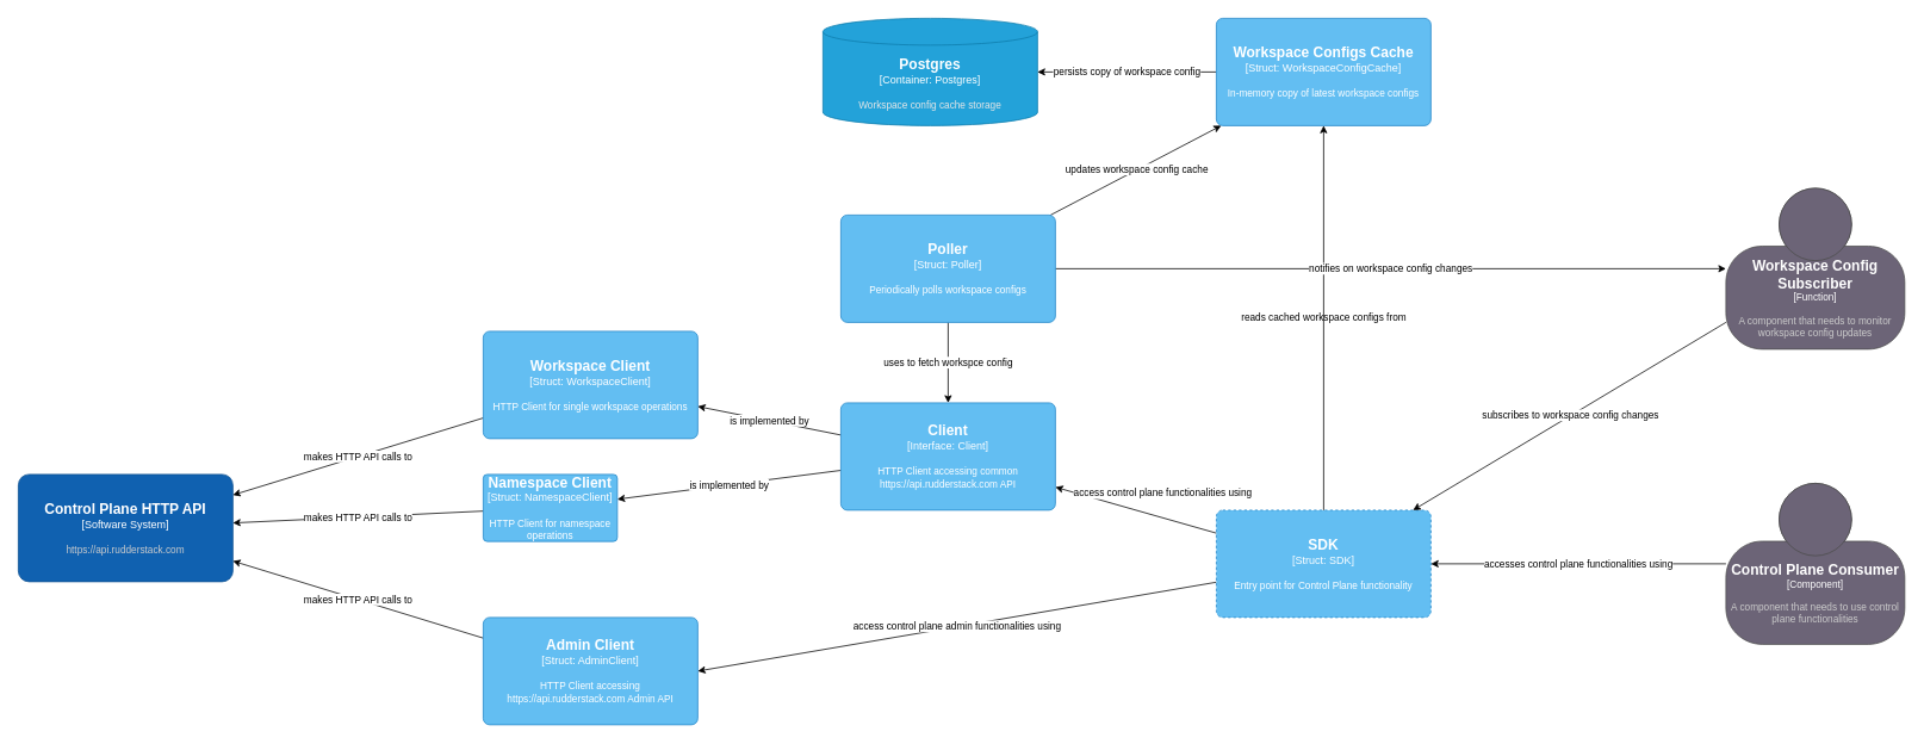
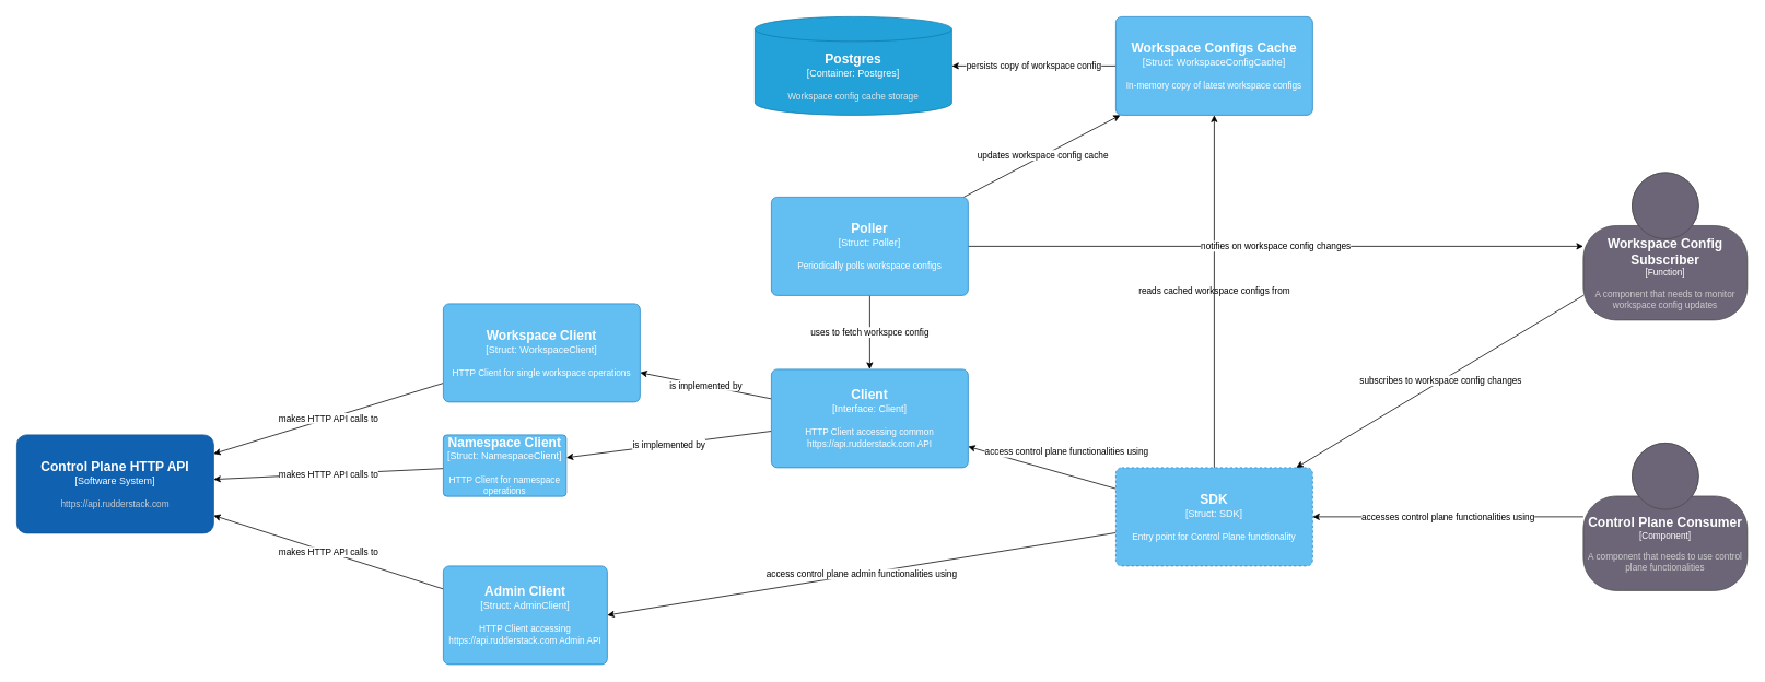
  <mxCell id="0" />
  <mxCell id="1" parent="0" />
  <mxCell id="2" value="access control plane admin functionalities using" style="edgeStyle=none;html=1;entryX=1;entryY=0.5;entryDx=0;entryDy=0;entryPerimeter=0;strokeColor=#000000;fontColor=#000000;labelBackgroundColor=#FFFFFF;" edge="1" parent="1" source="5" target="14"><mxGeometry relative="1" as="geometry" /></mxCell>
  <mxCell id="3" value="access control plane functionalities using" style="edgeStyle=none;html=1;strokeColor=#000000;fontColor=#000000;labelBackgroundColor=#FFFFFF;" edge="1" parent="1" source="5" target="8"><mxGeometry x="-0.249" y="-27" relative="1" as="geometry"><mxPoint as="offset" /></mxGeometry></mxCell>
  <mxCell id="4" value="reads cached workspace configs from" style="edgeStyle=none;html=1;strokeColor=#000000;fontColor=#000000;labelBackgroundColor=none;" edge="1" parent="1" source="5" target="22"><mxGeometry relative="1" as="geometry" /></mxCell>
  <mxCell id="5" value="&lt;font style=&quot;font-size: 16px&quot;&gt;&lt;b&gt;SDK&lt;/b&gt;&lt;/font&gt;&lt;div&gt;[Struct: SDK]&lt;/div&gt;&lt;br&gt;&lt;div&gt;&lt;font style=&quot;font-size: 11px&quot;&gt;Entry point for Control Plane functionality&lt;/font&gt;&lt;/div&gt;" style="rounded=1;whiteSpace=wrap;html=1;labelBackgroundColor=none;fillColor=#63BEF2;fontColor=#ffffff;align=center;arcSize=6;strokeColor=#2086C9;metaEdit=1;resizable=0;points=[[0.25,0,0],[0.5,0,0],[0.75,0,0],[1,0.25,0],[1,0.5,0],[1,0.75,0],[0.75,1,0],[0.5,1,0],[0.25,1,0],[0,0.75,0],[0,0.5,0],[0,0.25,0]];dashed=1;" vertex="1" parent="1"><mxGeometry x="1360" y="570" width="240" height="120" as="geometry" /></mxCell>
  <mxCell id="6" value="is implemented by" style="edgeStyle=none;html=1;strokeColor=#000000;fontColor=#000000;labelBackgroundColor=#FFFFFF;" edge="1" parent="1" source="8" target="12"><mxGeometry relative="1" as="geometry" /></mxCell>
  <mxCell id="7" value="is implemented by" style="edgeStyle=none;html=1;strokeColor=#000000;fontColor=#000000;labelBackgroundColor=#FFFFFF;" edge="1" parent="1" source="8" target="10"><mxGeometry relative="1" as="geometry" /></mxCell>
  <mxCell id="8" value="&lt;font style=&quot;font-size: 16px&quot;&gt;&lt;b&gt;Client&lt;/b&gt;&lt;/font&gt;&lt;div&gt;[Interface: Client]&lt;/div&gt;&lt;br&gt;&lt;div&gt;&lt;font style=&quot;font-size: 11px&quot;&gt;HTTP Client accessing common https://api.rudderstack.com API&lt;/font&gt;&lt;/div&gt;" style="rounded=1;whiteSpace=wrap;html=1;labelBackgroundColor=none;fillColor=#63BEF2;fontColor=#ffffff;align=center;arcSize=6;strokeColor=#2086C9;metaEdit=1;resizable=0;points=[[0.25,0,0],[0.5,0,0],[0.75,0,0],[1,0.25,0],[1,0.5,0],[1,0.75,0],[0.75,1,0],[0.5,1,0],[0.25,1,0],[0,0.75,0],[0,0.5,0],[0,0.25,0]];" vertex="1" parent="1"><mxGeometry x="940" y="450" width="240" height="120" as="geometry" /></mxCell>
  <mxCell id="9" value="makes HTTP API calls to" style="edgeStyle=none;html=1;strokeColor=#000000;labelBackgroundColor=#FFFFFF;fontColor=#000000;" edge="1" parent="1" source="10" target="15"><mxGeometry x="0.003" relative="1" as="geometry"><mxPoint as="offset" /></mxGeometry></mxCell>
  <mxCell id="10" value="&lt;font style=&quot;font-size: 16px&quot;&gt;&lt;b&gt;Workspace Client&lt;/b&gt;&lt;/font&gt;&lt;div&gt;[Struct: WorkspaceClient]&lt;/div&gt;&lt;br&gt;&lt;div&gt;&lt;font style=&quot;font-size: 11px&quot;&gt;HTTP Client for single workspace operations&lt;/font&gt;&lt;/div&gt;" style="rounded=1;whiteSpace=wrap;html=1;labelBackgroundColor=none;fillColor=#63BEF2;fontColor=#ffffff;align=center;arcSize=6;strokeColor=#2086C9;metaEdit=1;resizable=0;points=[[0.25,0,0],[0.5,0,0],[0.75,0,0],[1,0.25,0],[1,0.5,0],[1,0.75,0],[0.75,1,0],[0.5,1,0],[0.25,1,0],[0,0.75,0],[0,0.5,0],[0,0.25,0]];" vertex="1" parent="1"><mxGeometry x="540" y="370" width="240" height="120" as="geometry" /></mxCell>
  <mxCell id="11" value="makes HTTP API calls to" style="edgeStyle=none;html=1;strokeColor=#000000;labelBackgroundColor=#FFFFFF;fontColor=#000000;" edge="1" parent="1" source="12" target="15"><mxGeometry relative="1" as="geometry" /></mxCell>
  <mxCell id="12" value="&lt;font style=&quot;font-size: 16px&quot;&gt;&lt;b&gt;Namespace Client&lt;/b&gt;&lt;/font&gt;&lt;div&gt;[Struct: NamespaceClient]&lt;/div&gt;&lt;br&gt;&lt;div&gt;&lt;font style=&quot;font-size: 11px&quot;&gt;HTTP Client for namespace operations&lt;/font&gt;&lt;/div&gt;" style="rounded=1;whiteSpace=wrap;html=1;labelBackgroundColor=none;fillColor=#63BEF2;fontColor=#ffffff;align=center;arcSize=6;strokeColor=#2086C9;metaEdit=1;resizable=0;points=[[0.25,0,0],[0.5,0,0],[0.75,0,0],[1,0.25,0],[1,0.5,0],[1,0.75,0],[0.75,1,0],[0.5,1,0],[0.25,1,0],[0,0.75,0],[0,0.5,0],[0,0.25,0]];" vertex="1" parent="1"><mxGeometry x="540" y="530" width="150" height="75" as="geometry" /></mxCell>
  <mxCell id="13" value="makes HTTP API calls to" style="edgeStyle=none;html=1;strokeColor=#000000;labelBackgroundColor=#FFFFFF;fontColor=#000000;" edge="1" parent="1" source="14" target="15"><mxGeometry relative="1" as="geometry" /></mxCell>
- <mxCell id="14" value="&lt;font style=&quot;font-size: 16px&quot;&gt;&lt;b&gt;Admin Client&lt;/b&gt;&lt;/font&gt;&lt;div&gt;[Struct: AdminClient]&lt;/div&gt;&lt;br&gt;&lt;div&gt;&lt;font style=&quot;font-size: 11px&quot;&gt;HTTP Client accessing https://api.rudderstack.com Admin API&lt;/font&gt;&lt;/div&gt;" style="rounded=1;whiteSpace=wrap;html=1;labelBackgroundColor=none;fillColor=#63BEF2;fontColor=#ffffff;align=center;arcSize=6;strokeColor=#2086C9;metaEdit=1;resizable=0;points=[[0.25,0,0],[0.5,0,0],[0.75,0,0],[1,0.25,0],[1,0.5,0],[1,0.75,0],[0.75,1,0],[0.5,1,0],[0.25,1,0],[0,0.75,0],[0,0.5,0],[0,0.25,0]];" vertex="1" parent="1"><mxGeometry x="540" y="690" width="240" height="120" as="geometry" /></mxCell>
+ <mxCell id="14" value="&lt;font style=&quot;font-size: 16px&quot;&gt;&lt;b&gt;Admin Client&lt;/b&gt;&lt;/font&gt;&lt;div&gt;[Struct: AdminClient]&lt;/div&gt;&lt;br&gt;&lt;div&gt;&lt;font style=&quot;font-size: 11px&quot;&gt;HTTP Client accessing https://api.rudderstack.com Admin API&lt;/font&gt;&lt;/div&gt;" style="rounded=1;whiteSpace=wrap;html=1;labelBackgroundColor=none;fillColor=#63BEF2;fontColor=#ffffff;align=center;arcSize=6;strokeColor=#2086C9;metaEdit=1;resizable=0;points=[[0.25,0,0],[0.5,0,0],[0.75,0,0],[1,0.25,0],[1,0.5,0],[1,0.75,0],[0.75,1,0],[0.5,1,0],[0.25,1,0],[0,0.75,0],[0,0.5,0],[0,0.25,0]];" vertex="1" parent="1"><mxGeometry x="540" y="690" width="200" height="120" as="geometry" /></mxCell>
  <mxCell id="15" value="&lt;font style=&quot;font-size: 16px&quot;&gt;&lt;b&gt;Control Plane HTTP API&lt;/b&gt;&lt;/font&gt;&lt;div&gt;[Software System]&lt;/div&gt;&lt;br&gt;&lt;div&gt;&lt;font style=&quot;font-size: 11px&quot;&gt;&lt;font color=&quot;#cccccc&quot;&gt;https://api.rudderstack.com&lt;/font&gt;&lt;/div&gt;" style="rounded=1;whiteSpace=wrap;html=1;labelBackgroundColor=none;fillColor=#1061B0;fontColor=#ffffff;align=center;arcSize=10;strokeColor=#0D5091;metaEdit=1;resizable=0;points=[[0.25,0,0],[0.5,0,0],[0.75,0,0],[1,0.25,0],[1,0.5,0],[1,0.75,0],[0.75,1,0],[0.5,1,0],[0.25,1,0],[0,0.75,0],[0,0.5,0],[0,0.25,0]];" vertex="1" parent="1"><mxGeometry x="20" y="530" width="240" height="120" as="geometry" /></mxCell>
  <mxCell id="16" value="uses to fetch workspce config" style="edgeStyle=none;html=1;strokeColor=#000000;labelBackgroundColor=#FFFFFF;fontColor=#000000;" edge="1" parent="1" source="19" target="8"><mxGeometry relative="1" as="geometry" /></mxCell>
  <mxCell id="17" value="notifies on workspace config changes" style="edgeStyle=none;html=1;strokeColor=#000000;fontColor=#000000;labelBackgroundColor=#FFFFFF;" edge="1" parent="1" source="19" target="24"><mxGeometry relative="1" as="geometry" /></mxCell>
  <mxCell id="18" value="&lt;font style=&quot;&quot; color=&quot;#000000&quot;&gt;updates workspace config cache&lt;/font&gt;" style="edgeStyle=none;html=1;strokeColor=#000000;labelBackgroundColor=#FFFFFF;" edge="1" parent="1" source="19" target="22"><mxGeometry x="0.008" relative="1" as="geometry"><mxPoint as="offset" /></mxGeometry></mxCell>
  <mxCell id="19" value="&lt;font style=&quot;font-size: 16px&quot;&gt;&lt;b&gt;Poller&lt;/b&gt;&lt;/font&gt;&lt;div&gt;[Struct: Poller]&lt;/div&gt;&lt;br&gt;&lt;div&gt;&lt;font style=&quot;font-size: 11px&quot;&gt;Periodically polls workspace configs&lt;/font&gt;&lt;/div&gt;" style="rounded=1;whiteSpace=wrap;html=1;labelBackgroundColor=none;fillColor=#63BEF2;fontColor=#ffffff;align=center;arcSize=6;strokeColor=#2086C9;metaEdit=1;resizable=0;points=[[0.25,0,0],[0.5,0,0],[0.75,0,0],[1,0.25,0],[1,0.5,0],[1,0.75,0],[0.75,1,0],[0.5,1,0],[0.25,1,0],[0,0.75,0],[0,0.5,0],[0,0.25,0]];" vertex="1" parent="1"><mxGeometry x="940" y="240" width="240" height="120" as="geometry" /></mxCell>
  <mxCell id="20" value="&lt;font style=&quot;font-size: 16px&quot;&gt;&lt;b&gt;Postgres&lt;/b&gt;&lt;/font&gt;&lt;div&gt;[Container:&amp;nbsp;Postgres]&lt;/div&gt;&lt;br&gt;&lt;div&gt;&lt;font style=&quot;font-size: 11px&quot;&gt;&lt;font color=&quot;#E6E6E6&quot;&gt;Workspace config cache storage&lt;/font&gt;&lt;/div&gt;" style="shape=cylinder3;size=15;whiteSpace=wrap;html=1;boundedLbl=1;rounded=0;labelBackgroundColor=none;fillColor=#23A2D9;fontSize=12;fontColor=#ffffff;align=center;strokeColor=#0E7DAD;metaEdit=1;points=[[0.5,0,0],[1,0.25,0],[1,0.5,0],[1,0.75,0],[0.5,1,0],[0,0.75,0],[0,0.5,0],[0,0.25,0]];resizable=0;" vertex="1" parent="1"><mxGeometry x="920" y="20" width="240" height="120" as="geometry" /></mxCell>
  <mxCell id="21" value="persists copy of workspace config" style="edgeStyle=none;html=1;strokeColor=#000000;fontColor=#000000;labelBackgroundColor=#FFFFFF;" edge="1" parent="1" source="22" target="20"><mxGeometry relative="1" as="geometry" /></mxCell>
  <mxCell id="22" value="&lt;font style=&quot;font-size: 16px&quot;&gt;&lt;b&gt;Workspace Configs Cache&lt;/b&gt;&lt;/font&gt;&lt;div&gt;[Struct: WorkspaceConfigCache]&lt;/div&gt;&lt;br&gt;&lt;div&gt;&lt;font style=&quot;font-size: 11px&quot;&gt;In-memory copy of latest workspace configs&lt;/font&gt;&lt;/div&gt;" style="rounded=1;whiteSpace=wrap;html=1;labelBackgroundColor=none;fillColor=#63BEF2;fontColor=#ffffff;align=center;arcSize=6;strokeColor=#2086C9;metaEdit=1;resizable=0;points=[[0.25,0,0],[0.5,0,0],[0.75,0,0],[1,0.25,0],[1,0.5,0],[1,0.75,0],[0.75,1,0],[0.5,1,0],[0.25,1,0],[0,0.75,0],[0,0.5,0],[0,0.25,0]];" vertex="1" parent="1"><mxGeometry x="1360" y="20" width="240" height="120" as="geometry" /></mxCell>
  <mxCell id="23" value="subscribes to workspace config changes" style="edgeStyle=none;html=1;strokeColor=#000000;fontColor=#000000;labelBackgroundColor=#FFFFFF;" edge="1" parent="1" source="24" target="5"><mxGeometry x="-0.003" relative="1" as="geometry"><mxPoint as="offset" /></mxGeometry></mxCell>
  <mxCell id="24" value="&lt;font style=&quot;font-size: 16px&quot;&gt;&lt;b&gt;Workspace Config Subscriber&lt;/b&gt;&lt;/font&gt;&lt;div&gt;[Function]&lt;/div&gt;&lt;br&gt;&lt;div&gt;&lt;font style=&quot;font-size: 11px&quot;&gt;&lt;font color=&quot;#cccccc&quot;&gt;A component that needs to monitor workspace config updates&lt;/font&gt;&lt;/div&gt;" style="html=1;fontSize=11;dashed=0;whiteSpace=wrap;fillColor=#6C6477;strokeColor=#4D4D4D;fontColor=#ffffff;shape=mxgraph.c4.person2;align=center;metaEdit=1;points=[[0.5,0,0],[1,0.5,0],[1,0.75,0],[0.75,1,0],[0.5,1,0],[0.25,1,0],[0,0.75,0],[0,0.5,0]];resizable=0;" vertex="1" parent="1"><mxGeometry x="1930" y="210" width="200" height="180" as="geometry" /></mxCell>
  <mxCell id="25" value="accesses control plane functionalities using" style="edgeStyle=none;html=1;strokeColor=#000000;fontColor=#000000;labelBackgroundColor=#FFFFFF;" edge="1" parent="1" source="26" target="5"><mxGeometry relative="1" as="geometry" /></mxCell>
  <mxCell id="26" value="&lt;font style=&quot;font-size: 16px&quot;&gt;&lt;b&gt;Control Plane Consumer&lt;/b&gt;&lt;/font&gt;&lt;div&gt;[Component]&lt;/div&gt;&lt;br&gt;&lt;div&gt;&lt;font style=&quot;font-size: 11px&quot;&gt;&lt;font color=&quot;#cccccc&quot;&gt;A component that needs to use control plane functionalities&lt;/font&gt;&lt;/div&gt;" style="html=1;fontSize=11;dashed=0;whiteSpace=wrap;fillColor=#6C6477;strokeColor=#4D4D4D;fontColor=#ffffff;shape=mxgraph.c4.person2;align=center;metaEdit=1;points=[[0.5,0,0],[1,0.5,0],[1,0.75,0],[0.75,1,0],[0.5,1,0],[0.25,1,0],[0,0.75,0],[0,0.5,0]];resizable=0;" vertex="1" parent="1"><mxGeometry x="1930" y="540" width="200" height="180" as="geometry" /></mxCell>
